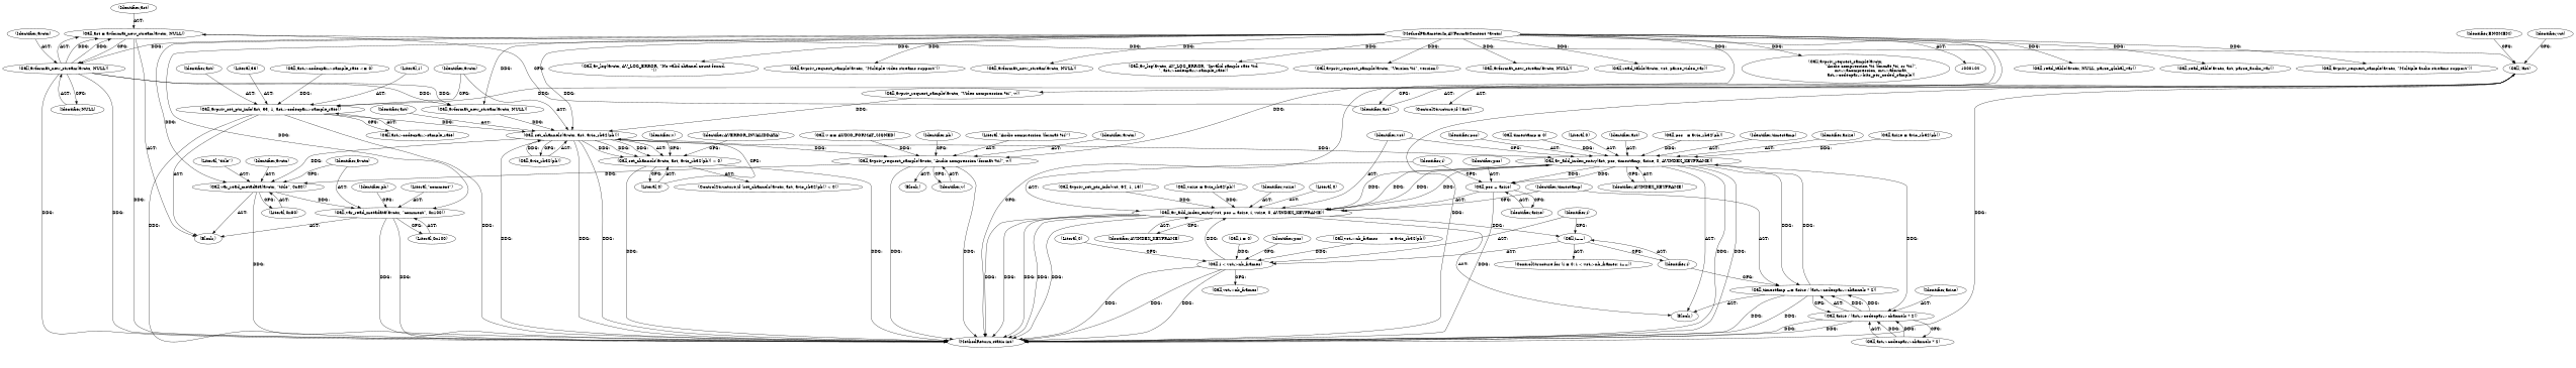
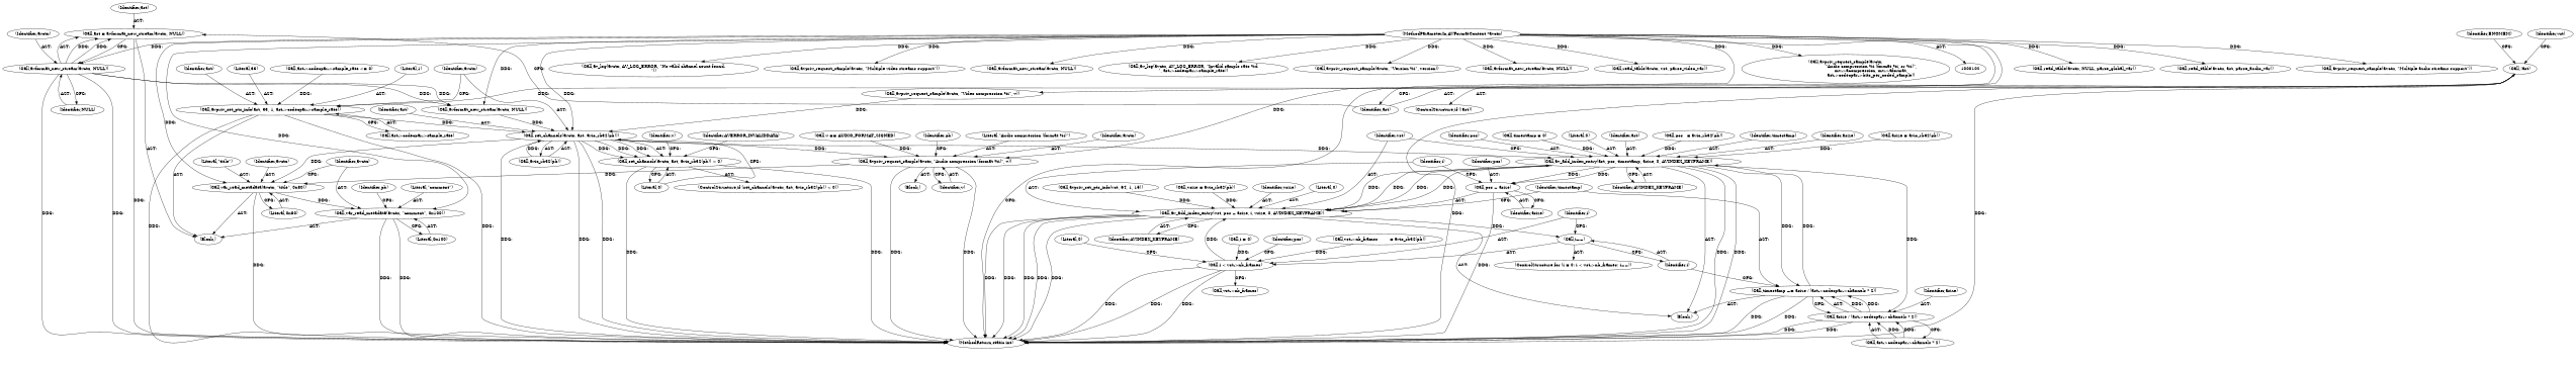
  digraph {
    n1 [label="(Call,ast = avformat_new_stream(avctx, NULL))"]
    n2 [label="(Call,avformat_new_stream(avctx, NULL))"]
    n3 [label="(Call,!ast)"]
    n4 [label="(Block,)"]
    n5 [label="(MethodReturn,static int)"]
    n6 [label="(Identifier,NULL)"]
    n7 [label="(Call,avformat_new_stream(avctx, NULL))"]
    n8 [label="(Call,avpriv_set_pts_info(ast, 33, 1, ast->codecpar->sample_rate))"]
    n9 [label="(Identifier,ast)"]
    n10 [label="(ControlStructure,if (!ast))"]
    n11 [label="(Call,set_channels(avctx, ast, avio_rb32(pb)))"]
    n12 [label="(MethodParameterIn,AVFormatContext *avctx)"]
    n13 [label="(Call,avpriv_request_sample(avctx, \"Audio compression (format %i)\", v))"]
    n14 [label="(Call,var_read_metadata(avctx, \"title\", 0x80))"]
    n15 [label="(Call,var_read_metadata(avctx, \"comment\", 0x100))"]
    n16 [label="(Call,read_table(avctx, NULL, parse_global_var))"]
    n17 [label="(Call,read_table(avctx, ast, parse_audio_var))"]
    n18 [label="(Call,avpriv_request_sample(avctx, \"Video compression %i\", v))"]
    n19 [label="(Call,avpriv_request_sample(avctx, \"Multiple audio streams support\"))"]
    n20 [label="(Call,av_log(avctx, AV_LOG_ERROR, \"No valid channel count found.\n\"))"]
    n21 [label="(Call,avpriv_request_sample(avctx, \"Multiple video streams support\"))"]
    n22 [label="(Call,avformat_new_stream(avctx, NULL))"]
    n23 [label="(Call,av_log(avctx, AV_LOG_ERROR, \"Invalid sample rate %d\n\", ast->codecpar->sample_rate))"]
    n24 [label="(Call,avpriv_request_sample(avctx, \"Version %i\", version))"]
    n25 [label="(Call,avformat_new_stream(avctx, NULL))"]
    n26 [label="(Call,read_table(avctx, vst, parse_video_var))"]
    n27 [label="(Call,avpriv_request_sample(avctx,\n                                      \"Audio compression %i (format %i, sr %i)\",\n                                      mv->acompression, mv->aformat,\n                                      ast->codecpar->bits_per_coded_sample))"]
    1000102
    n29 [label="(Call,set_channels(avctx, ast, avio_rb32(pb)) < 0)"]
    n30 [label="(Call,av_add_index_entry(ast, pos, timestamp, asize, 0, AVINDEX_KEYFRAME))"]
    n31 [label="(Call,avio_rb32(pb))"]
    n32 [label="(Block,)"]
    n33 [label="(Identifier,v)"]
    n34 [label="(Literal,0x80)"]
    n35 [label="(Literal,0x100)"]
    n36 [label="(Call,ast->codecpar->sample_rate)"]
    n37 [label="(Literal,0)"]
    n38 [label="(ControlStructure,if (set_channels(avctx, ast, avio_rb32(pb)) < 0))"]
    n39 [label="(Call,av_add_index_entry(vst, pos + asize, i, vsize, 0, AVINDEX_KEYFRAME))"]
    n40 [label="(Call,pos + asize)"]
    n41 [label="(Call,timestamp += asize / (ast->codecpar->channels * 2))"]
    n42 [label="(Call,asize / (ast->codecpar->channels * 2))"]
    n43 [label="(Block,)"]
    n44 [label="(Identifier,AVINDEX_KEYFRAME)"]
    n45 [label="(Call,i++)"]
    n46 [label="(Identifier,AVINDEX_KEYFRAME)"]
    n47 [label="(Identifier,asize)"]
    n48 [label="(Call,ast->codecpar->channels * 2)"]
    n49 [label="(Call,i < vst->nb_frames)"]
    n50 [label="(ControlStructure,for (i = 0; i < vst->nb_frames; i++))"]
    n51 [label="(Identifier,i)"]
    n52 [label="(Call,vst->nb_frames)"]
    n53 [label="(Call,avpriv_set_pts_info(vst, 64, 1, 15))"]
    n54 [label="(Identifier,pb)"]
    n55 [label="(Call,ast->codecpar->sample_rate <= 0)"]
    n56 [label="(Identifier,pos)"]
    n57 [label="(Identifier,AVERROR_INVALIDDATA)"]
    n58 [label="(Call,asize = avio_rb32(pb))"]
    n59 [label="(Call,i = 0)"]
    n60 [label="(Identifier,avctx)"]
    n61 [label="(Identifier,avctx)"]
    n62 [label="(Identifier,ENOMEM)"]
    n63 [label="(Identifier,pos)"]
    n64 [label="(Literal,1)"]
    n65 [label="(Literal,\"Audio compression (format %i)\")"]
    n66 [label="(Identifier,pos)"]
    n67 [label="(Identifier,ast)"]
    n68 [label="(Call,vst->nb_frames         = avio_rb32(pb))"]
    n69 [label="(Identifier,avctx)"]
    n70 [label="(Literal,0)"]
    n71 [label="(Call,timestamp = 0)"]
    n72 [label="(Call,vsize = avio_rb32(pb))"]
    n73 [label="(Call,v == AUDIO_FORMAT_SIGNED)"]
    n74 [label="(Literal,\"title\")"]
    n75 [label="(Identifier,vsize)"]
    n76 [label="(Identifier,avctx)"]
    n77 [label="(Literal,\"comment\")"]
    n78 [label="(Identifier,ast)"]
    n79 [label="(Literal,0)"]
    n80 [label="(Identifier,ast)"]
    n81 [label="(Identifier,timestamp)"]
    n82 [label="(Identifier,ast)"]
    n83 [label="(Literal,33)"]
    n84 [label="(Literal,0)"]
    n85 [label="(Identifier,vst)"]
    n86 [label="(Identifier,v)"]
    n87 [label="(Identifier,avctx)"]
    n88 [label="(Identifier,vst)"]
    n89 [label="(Call,pos   = avio_rb32(pb))"]
    n90 [label="(Identifier,asize)"]
    n91 [label="(Identifier,i)"]
    n92 [label="(Identifier,timestamp)"]
    n93 [label="(Identifier,pb)"]
    n94 [label="(Identifier,asize)"]
    n95 [label="(Identifier,i)"]
    n1 -> n2 [label="CFG: "]
-   n1 -> n3 [label="DDG: "]
    n1 -> n4 [label="AST: "]
    n1 -> n5 [label="DDG: "]
    n2 -> n1 [label="AST: "]
    n2 -> n1 [label="DDG: "]
    n2 -> n1 [label="DDG: "]
    n2 -> n5 [label="DDG: "]
    n2 -> n5 [label="DDG: "]
    n2 -> n6 [label="CFG: "]
    n2 -> n7 [label="DDG: "]
    n2 -> n7 [label="DDG: "]
    n3 -> n5 [label="DDG: "]
    n3 -> n5 [label="DDG: "]
    n3 -> n8 [label="DDG: "]
    n3 -> n9 [label="CFG: "]
    n3 -> n10 [label="AST: "]
    n6 -> n2 [label="AST: "]
    n7 -> n11 [label="DDG: "]
    n8 -> n4 [label="AST: "]
    n8 -> n5 [label="DDG: "]
    n8 -> n5 [label="DDG: "]
    n8 -> n11 [label="DDG: "]
    n8 -> n36 [label="CFG: "]
    n9 -> n1 [label="CFG: "]
    n9 -> n3 [label="AST: "]
    n11 -> n5 [label="DDG: "]
    n11 -> n5 [label="DDG: "]
    n11 -> n5 [label="DDG: "]
    n11 -> n13 [label="DDG: "]
    n11 -> n14 [label="DDG: "]
    n11 -> n29 [label="AST: "]
    n11 -> n29 [label="DDG: "]
    n11 -> n29 [label="DDG: "]
    n11 -> n29 [label="DDG: "]
    n11 -> n30 [label="DDG: "]
-   n11 -> n31 [label="CFG: "]
+   n11 -> n31 [label="AST: "]
    n12 -> n2 [label="DDG: "]
    n12 -> n5 [label="CFG: "]
    n12 -> n7 [label="DDG: "]
    n12 -> n11 [label="DDG: "]
    n12 -> n13 [label="DDG: "]
    n12 -> n14 [label="DDG: "]
    n12 -> n15 [label="DDG: "]
    n12 -> n16 [label="DDG: "]
    n12 -> n17 [label="DDG: "]
    n12 -> n18 [label="DDG: "]
    n12 -> n19 [label="DDG: "]
    n12 -> n20 [label="DDG: "]
    n12 -> n21 [label="DDG: "]
    n12 -> n22 [label="DDG: "]
    n12 -> n23 [label="DDG: "]
    n12 -> n24 [label="DDG: "]
    n12 -> n25 [label="DDG: "]
    n12 -> n26 [label="DDG: "]
    n12 -> n27 [label="DDG: "]
    n12 -> 1000102 [label="AST: "]
    n13 -> n5 [label="DDG: "]
    n13 -> n5 [label="DDG: "]
    n13 -> n14 [label="DDG: "]
    n13 -> n32 [label="AST: "]
    n13 -> n33 [label="CFG: "]
    n14 -> n4 [label="AST: "]
    n14 -> n5 [label="DDG: "]
    n14 -> n15 [label="DDG: "]
    n14 -> n34 [label="CFG: "]
    n15 -> n4 [label="AST: "]
    n15 -> n5 [label="DDG: "]
    n15 -> n5 [label="DDG: "]
    n15 -> n35 [label="CFG: "]
    n18 -> n11 [label="DDG: "]
    n29 -> n5 [label="DDG: "]
    n29 -> n5 [label="DDG: "]
    n29 -> n37 [label="CFG: "]
    n29 -> n38 [label="AST: "]
    n30 -> n5 [label="DDG: "]
    n30 -> n5 [label="DDG: "]
    n30 -> n39 [label="DDG: "]
    n30 -> n39 [label="DDG: "]
    n30 -> n39 [label="DDG: "]
    n30 -> n40 [label="DDG: "]
    n30 -> n40 [label="DDG: "]
    n30 -> n41 [label="DDG: "]
    n30 -> n42 [label="DDG: "]
    n30 -> n43 [label="AST: "]
    n30 -> n44 [label="CFG: "]
    n31 -> n11 [label="AST: "]
    n31 -> n11 [label="DDG: "]
    n33 -> n13 [label="AST: "]
    n34 -> n14 [label="AST: "]
    n35 -> n15 [label="AST: "]
    n36 -> n8 [label="AST: "]
    n37 -> n11 [label="CFG: "]
    n37 -> n29 [label="AST: "]
    n39 -> n5 [label="DDG: "]
    n39 -> n5 [label="DDG: "]
    n39 -> n5 [label="DDG: "]
    n39 -> n5 [label="DDG: "]
    n39 -> n5 [label="DDG: "]
    n39 -> n30 [label="DDG: "]
    n39 -> n43 [label="AST: "]
    n39 -> n45 [label="DDG: "]
    n39 -> n46 [label="CFG: "]
    n40 -> n5 [label="DDG: "]
    n40 -> n39 [label="AST: "]
    n40 -> n47 [label="CFG: "]
    n41 -> n5 [label="DDG: "]
    n41 -> n5 [label="DDG: "]
    n41 -> n30 [label="DDG: "]
    n41 -> n42 [label="CFG: "]
    n41 -> n43 [label="AST: "]
    n42 -> n5 [label="DDG: "]
    n42 -> n5 [label="DDG: "]
    n42 -> n41 [label="AST: "]
    n42 -> n41 [label="DDG: "]
    n42 -> n41 [label="DDG: "]
    n42 -> n48 [label="CFG: "]
    n44 -> n30 [label="AST: "]
    n45 -> n49 [label="AST: "]
    n45 -> n50 [label="AST: "]
    n45 -> n51 [label="CFG: "]
    n46 -> n39 [label="AST: "]
    n47 -> n40 [label="AST: "]
    n48 -> n42 [label="AST: "]
    n48 -> n42 [label="DDG: "]
    n48 -> n42 [label="DDG: "]
    n49 -> n5 [label="DDG: "]
    n49 -> n5 [label="DDG: "]
    n49 -> n5 [label="DDG: "]
    n49 -> n39 [label="DDG: "]
    n49 -> n52 [label="CFG: "]
    n51 -> n41 [label="CFG: "]
    n51 -> n45 [label="AST: "]
    n53 -> n39 [label="DDG: "]
    n54 -> n13 [label="CFG: "]
    n55 -> n8 [label="DDG: "]
    n56 -> n40 [label="AST: "]
    n57 -> n29 [label="CFG: "]
    n58 -> n30 [label="DDG: "]
    n59 -> n49 [label="DDG: "]
    n60 -> n2 [label="AST: "]
    n61 -> n14 [label="CFG: "]
    n61 -> n15 [label="AST: "]
    n62 -> n3 [label="CFG: "]
    n63 -> n49 [label="CFG: "]
    n64 -> n8 [label="AST: "]
    n65 -> n13 [label="AST: "]
    n66 -> n30 [label="AST: "]
    n67 -> n8 [label="AST: "]
    n68 -> n49 [label="DDG: "]
    n69 -> n13 [label="AST: "]
    n70 -> n49 [label="CFG: "]
    n71 -> n30 [label="DDG: "]
    n72 -> n39 [label="DDG: "]
    n73 -> n13 [label="DDG: "]
    n74 -> n14 [label="AST: "]
    n75 -> n39 [label="AST: "]
    n76 -> n14 [label="AST: "]
    n77 -> n15 [label="AST: "]
    n78 -> n11 [label="AST: "]
    n79 -> n30 [label="AST: "]
    n80 -> n30 [label="AST: "]
    n81 -> n39 [label="CFG: "]
    n81 -> n41 [label="AST: "]
    n82 -> n1 [label="AST: "]
    n83 -> n8 [label="AST: "]
    n84 -> n39 [label="AST: "]
    n85 -> n3 [label="CFG: "]
    n86 -> n29 [label="CFG: "]
    n87 -> n8 [label="CFG: "]
    n87 -> n11 [label="AST: "]
    n88 -> n30 [label="CFG: "]
    n88 -> n39 [label="AST: "]
    n89 -> n30 [label="DDG: "]
    n90 -> n42 [label="AST: "]
    n91 -> n39 [label="AST: "]
    n91 -> n40 [label="CFG: "]
    n92 -> n30 [label="AST: "]
    n93 -> n15 [label="CFG: "]
    n94 -> n30 [label="AST: "]
    n95 -> n45 [label="CFG: "]
    n95 -> n49 [label="AST: "]
  }
